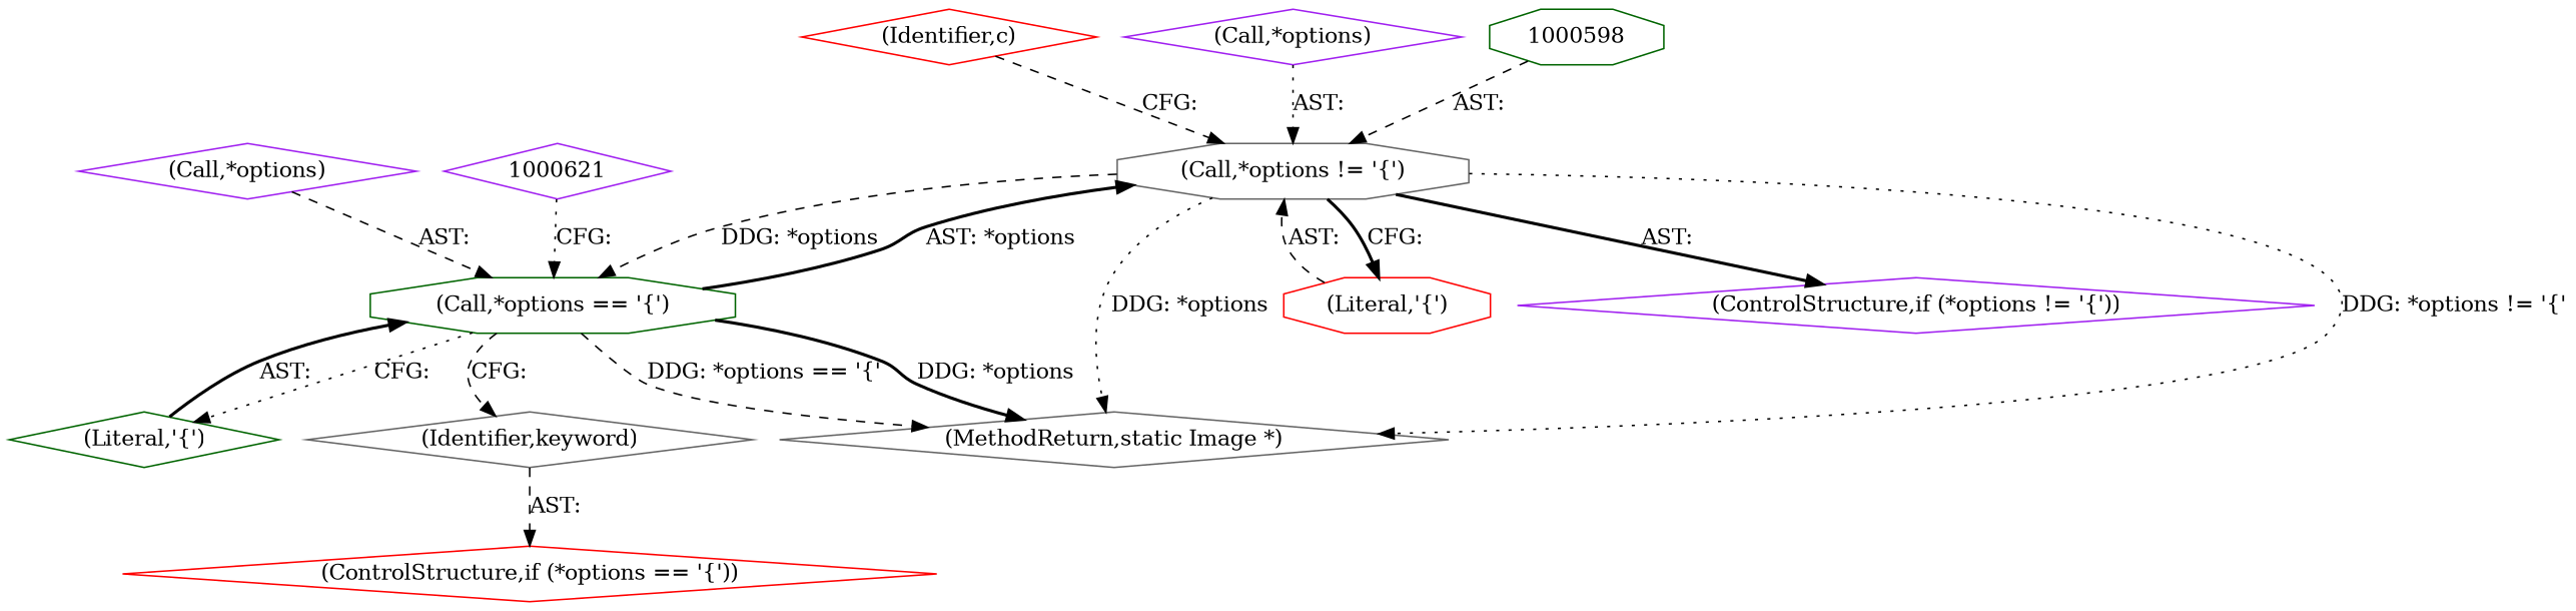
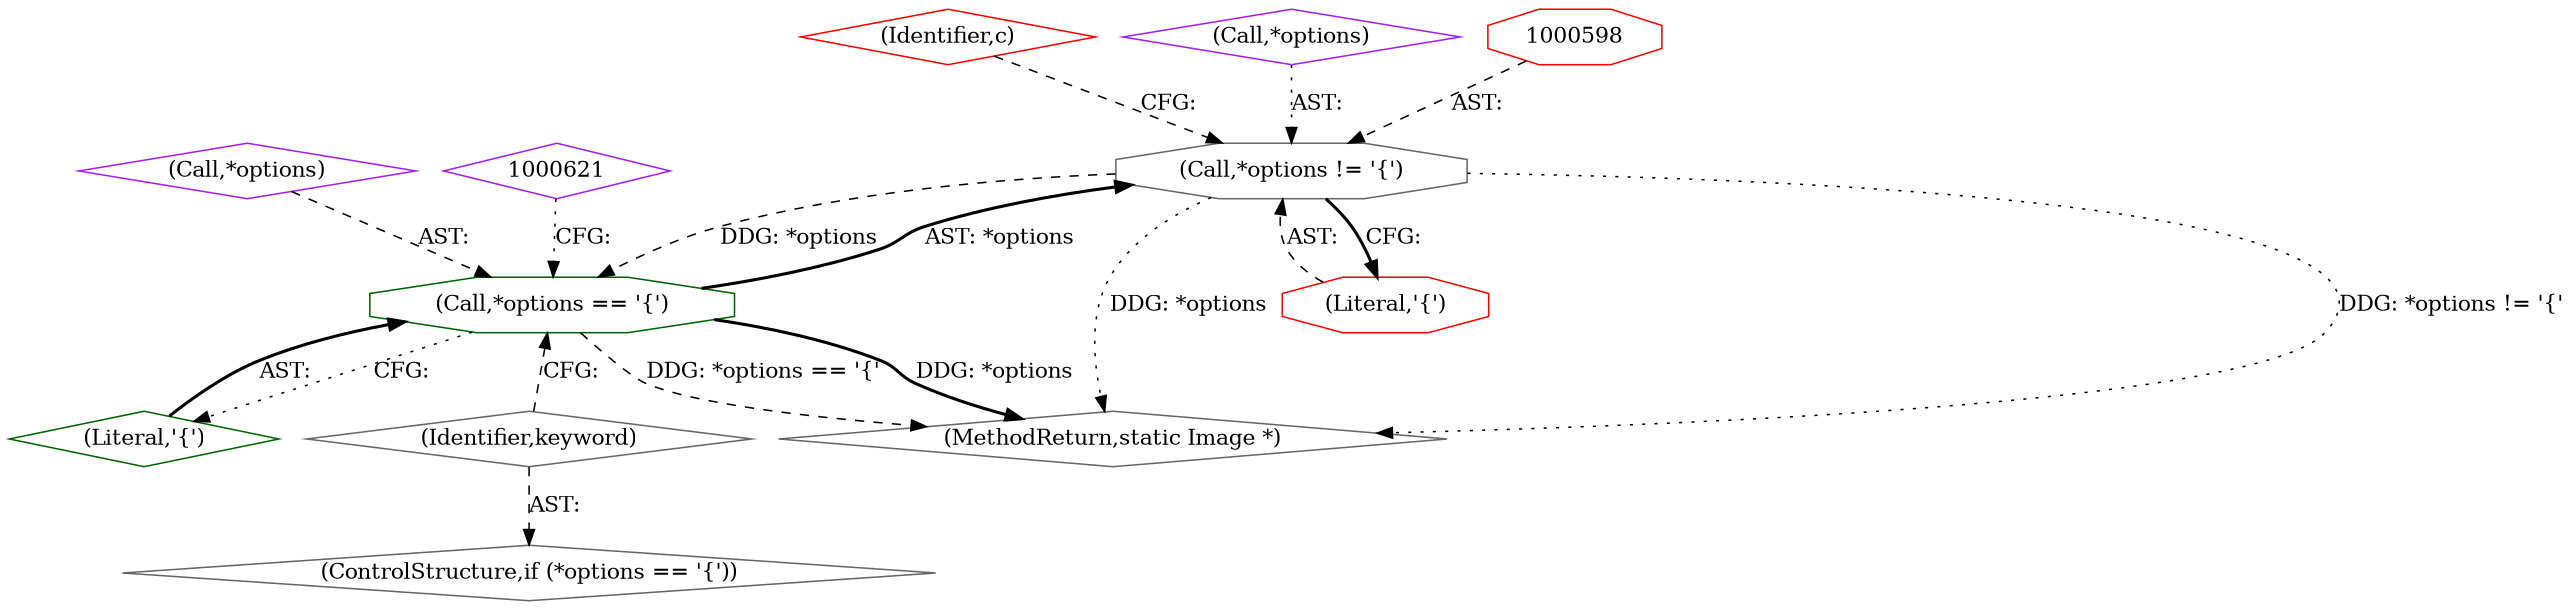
  digraph {
    node [color=gray40 shape=diamond]
    edge [style=dashed]
    n1 [label="(Call,*options != '{')" shape=octagon]
    n2 [color=darkgreen label="(Call,*options == '{')" shape=octagon]
    n3 [label="(MethodReturn,static Image *)"]
    n4 [color=red label="(Literal,'{')" shape=octagon]
-   n5 [color=purple label="(ControlStructure,if (*options != '{'))"]
    n6 [color=darkgreen label="(Literal,'{')"]
-   n7 [color=red label="(ControlStructure,if (*options == '{'))"]
+   n7 [label="(ControlStructure,if (*options == '{'))"]
    n8 [color=red label="(Identifier,c)"]
    n9 [label="(Identifier,keyword)"]
    n10 [color=purple label="(Call,*options)"]
    n11 [color=purple label="(Call,*options)"]
-   1000598 [color=darkgreen shape=octagon]
+   1000598 [color=red shape=octagon]
    n13 [color=purple label=1000621]
    n1 -> n2 [label="DDG: *options"]
    n1 -> n3 [label="DDG: *options != '{'" style=dotted]
    n1 -> n3 [label="DDG: *options" style=dotted]
    n1 -> n4 [label="CFG: " style=bold]
-   n1 -> n5 [label="AST: " style=bold]
    n2 -> n1 [label="AST: *options" style=bold]
    n2 -> n3 [label="DDG: *options == '{'"]
    n2 -> n3 [label="DDG: *options" style=bold]
    n2 -> n6 [label="CFG: " style=dotted]
    n4 -> n1 [label="AST: "]
    n6 -> n2 [label="AST: " style=bold]
    n8 -> n1 [label="CFG: "]
-   n2 -> n9 [label="CFG: "]
+   n9 -> n2 [label="CFG: "]
    n9 -> n7 [label="AST: "]
    n10 -> n2 [label="AST: "]
    n11 -> n1 [label="AST: " style=dotted]
    1000598 -> n1 [label="AST: "]
    n13 -> n2 [label="CFG: " style=dotted]
  }
